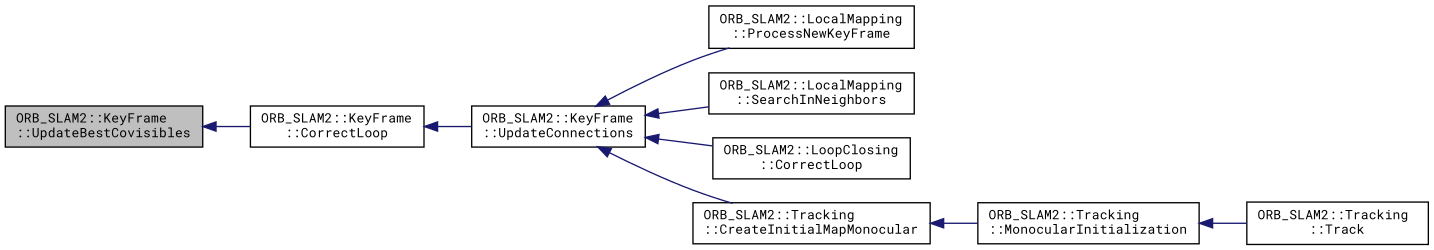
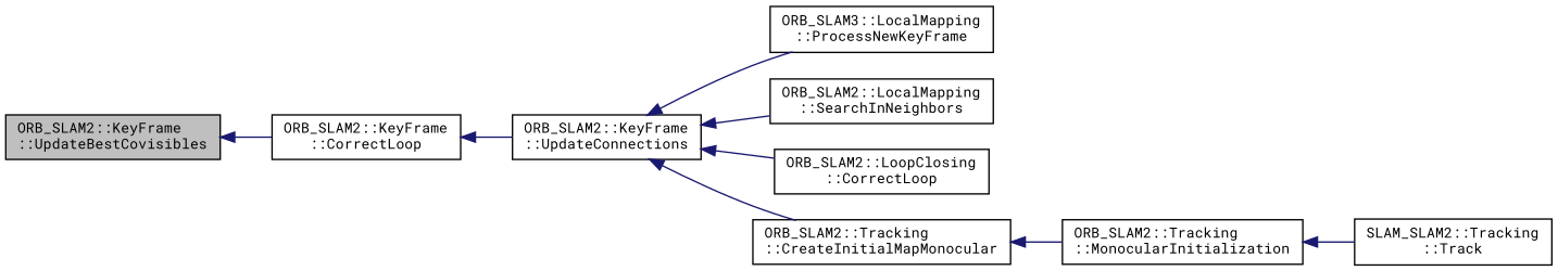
  digraph {
    fontname="Roboto Mono"
    rankdir=LR
    node [color=black fillcolor=white fontname="Roboto Mono" fontsize=10 shape=record style=filled]
    edge [color=midnightblue dir=back fontname="Roboto Mono" fontsize=10 labelfontname=Helvetica labelfontsize=10 style=solid]
    n1 [fillcolor=grey75 fontcolor=black height=0.2 label="ORB_SLAM2::KeyFrame\l::UpdateBestCovisibles" width=0.4]
    n2 [height=0.2 label="ORB_SLAM2::KeyFrame\l::CorrectLoop" width=0.4]
    n3 [height=0.2 label="ORB_SLAM2::KeyFrame\l::UpdateConnections" width=0.4]
-   n4 [height=0.2 label="ORB_SLAM2::LocalMapping\l::ProcessNewKeyFrame" width=0.4]
+   n4 [height=0.2 label="ORB_SLAM3::LocalMapping\l::ProcessNewKeyFrame" width=0.4]
    n5 [height=0.2 label="ORB_SLAM2::LocalMapping\l::SearchInNeighbors" width=0.4]
    n6 [height=0.2 label="ORB_SLAM2::LoopClosing\l::CorrectLoop" width=0.4]
    n7 [height=0.2 label="ORB_SLAM2::Tracking\l::CreateInitialMapMonocular" width=0.4]
    n8 [height=0.2 label="ORB_SLAM2::Tracking\l::MonocularInitialization" width=0.4]
-   n9 [height=0.2 label="ORB_SLAM2::Tracking\l::Track" width=0.4]
+   n9 [height=0.2 label="SLAM_SLAM2::Tracking\l::Track" width=0.4]
    n1 -> n2
    n2 -> n3
    n3 -> n4
    n3 -> n5
    n3 -> n6
    n3 -> n7
    n7 -> n8
    n8 -> n9
  }
